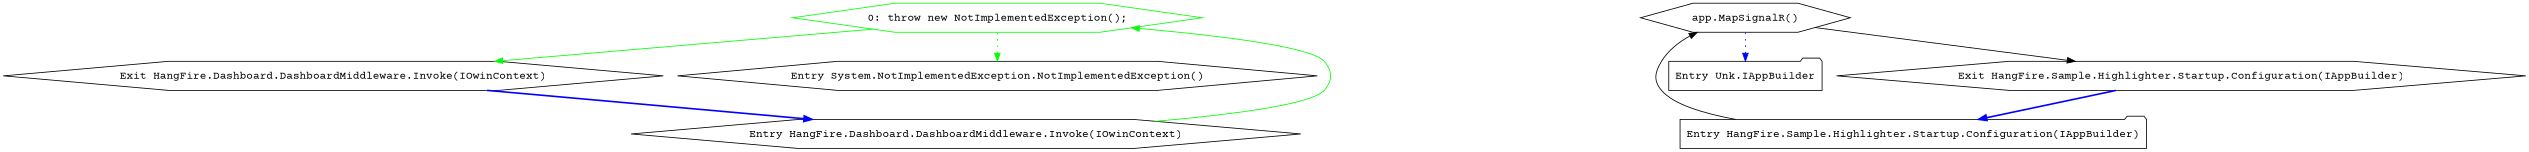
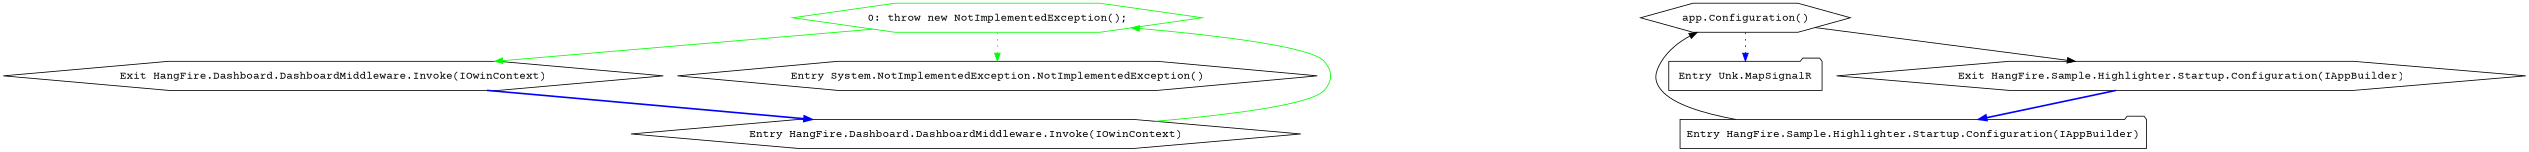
  digraph {
    fontname="Courier Prime"
    node [cluster="HangFire.Dashboard.DashboardMiddleware.Invoke(IOwinContext)" fontname="Courier Prime" shape=hexagon span="12-12"]
    edge [color=green fontname="Courier Prime" style=solid]
    n1 [color=green community=0 label="0: throw new NotImplementedException();" span="14-14"]
    n2 [label="Exit HangFire.Dashboard.DashboardMiddleware.Invoke(IOwinContext)"]
    n3 [cluster="System.NotImplementedException.NotImplementedException()" label="Entry System.NotImplementedException.NotImplementedException()" span="0-0"]
    n4 [label="Entry HangFire.Dashboard.DashboardMiddleware.Invoke(IOwinContext)"]
-   n5 [cluster="Unk.MapSignalR" file="Startup.cs" label="Entry Unk.IAppBuilder" shape=folder span=""]
+   n5 [cluster="Unk.MapSignalR" file="Startup.cs" label="Entry Unk.MapSignalR" shape=folder span=""]
    n6 [cluster="HangFire.Sample.Highlighter.Startup.Configuration(IAppBuilder)" file="Startup.cs" label="Entry HangFire.Sample.Highlighter.Startup.Configuration(IAppBuilder)" shape=folder span="10-10"]
-   n7 [cluster="HangFire.Sample.Highlighter.Startup.Configuration(IAppBuilder)" file="Startup.cs" label="app.MapSignalR()"]
+   n7 [cluster="HangFire.Sample.Highlighter.Startup.Configuration(IAppBuilder)" file="Startup.cs" label="app.Configuration()"]
    n8 [cluster="HangFire.Sample.Highlighter.Startup.Configuration(IAppBuilder)" file="Startup.cs" label="Exit HangFire.Sample.Highlighter.Startup.Configuration(IAppBuilder)" span="10-10"]
    n1 -> n2
    n1 -> n3 [style=dotted]
    n2 -> n4 [color=blue style=bold]
    n4 -> n1
    n6 -> n7 [color=""]
    n7 -> n5 [color=blue style=dotted]
    n7 -> n8 [color=""]
    n8 -> n6 [color=blue style=bold]
  }
